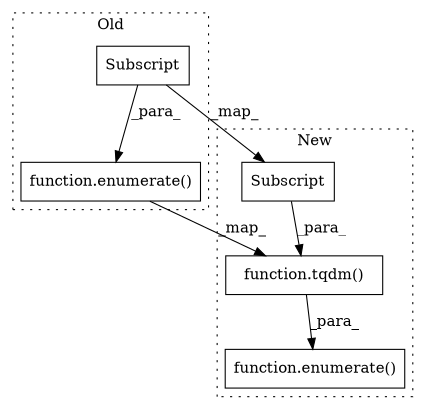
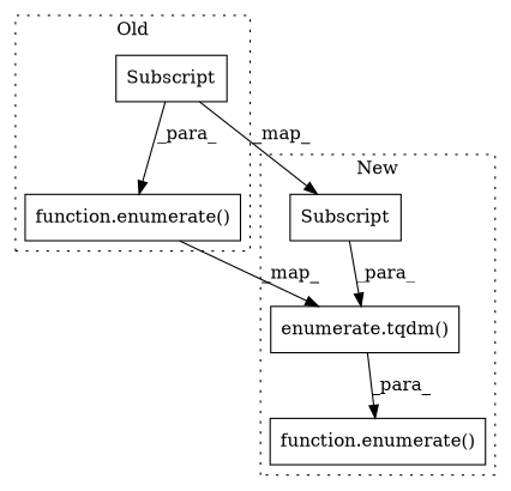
  digraph {
    node [a=75 l="10,1" shape=box]
    n1 [label="function.enumerate()" s="4375,4415"]
    n2 [a=63 l="30,0" label=Subscript s="4385,0"]
-   n3 [l="5,1" label="function.tqdm()" s="4501,4535"]
+   n3 [l="5,1" label="enumerate.tqdm()" s="4501,4535"]
    n4 [label="function.enumerate()" s="4491,4536"]
    n5 [a=63 l="29,0" label=Subscript s="4506,0"]
    subgraph cluster_1 {
      label=Old
      style=dotted
      n1
      n2
    }
    subgraph cluster_2 {
      label=New
      style=dotted
      n3
      n4
      n5
    }
    n1 -> n3 [label=_map_]
    n2 -> n1 [label=_para_]
    n2 -> n5 [label=_map_]
    n3 -> n4 [label=_para_]
    n5 -> n3 [label=_para_]
  }
